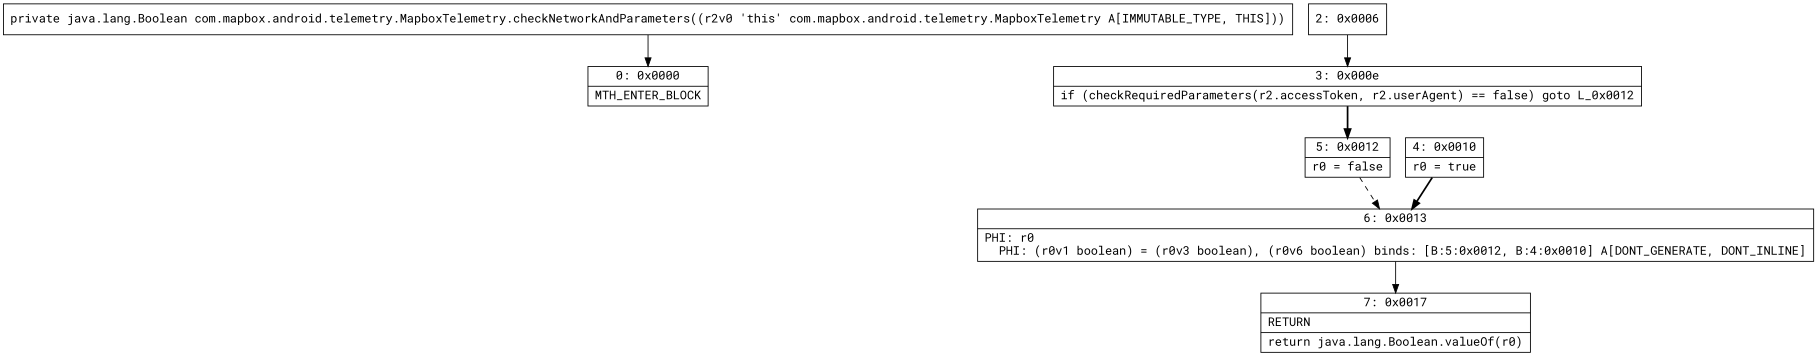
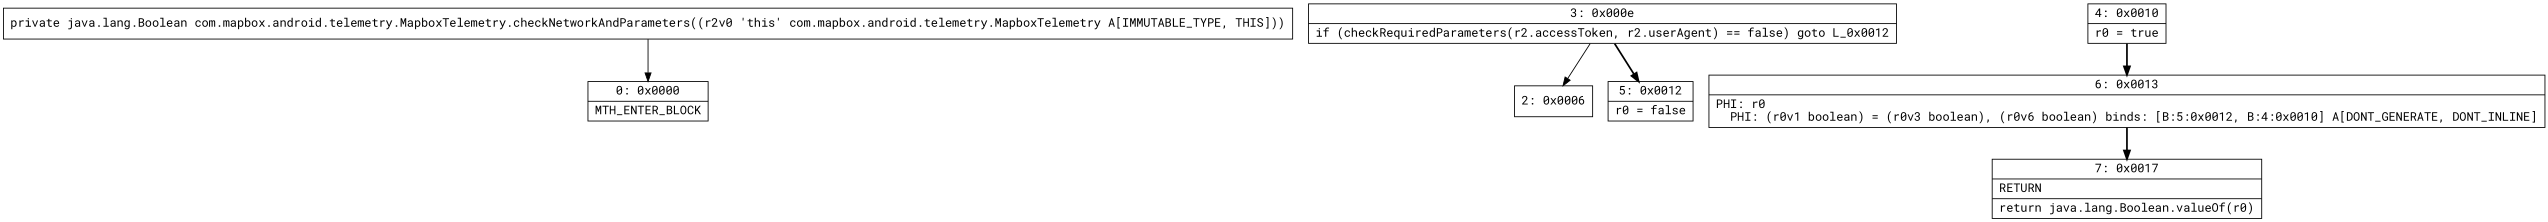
  digraph {
    fontname="Roboto Mono"
    node [fontname="Roboto Mono" shape=record]
    edge [fontname="Roboto Mono" style=bold]
    n1 [label="{0\:\ 0x0000|MTH_ENTER_BLOCK\l}"]
    n2 [label="{2\:\ 0x0006}"]
    n3 [label="{3\:\ 0x000e|if (checkRequiredParameters(r2.accessToken, r2.userAgent) == false) goto L_0x0012\l}"]
    n4 [label="{5\:\ 0x0012|r0 = false\l}"]
    n5 [label="{6\:\ 0x0013|PHI: r0 \l  PHI: (r0v1 boolean) = (r0v3 boolean), (r0v6 boolean) binds: [B:5:0x0012, B:4:0x0010] A[DONT_GENERATE, DONT_INLINE]\l}"]
    n6 [label="{4\:\ 0x0010|r0 = true\l}"]
    n7 [label="{7\:\ 0x0017|RETURN\l|return java.lang.Boolean.valueOf(r0)\l}"]
    n8 [label="{private java.lang.Boolean com.mapbox.android.telemetry.MapboxTelemetry.checkNetworkAndParameters((r2v0 'this' com.mapbox.android.telemetry.MapboxTelemetry A[IMMUTABLE_TYPE, THIS])) }"]
-   n2 -> n3 [style=solid]
+   n3 -> n2 [style=solid]
    n3 -> n4
-   n4 -> n5 [style=dashed]
-   n5 -> n7 [style=solid]
+   n5 -> n7
    n6 -> n5
    n8 -> n1 [style=solid]
  }
